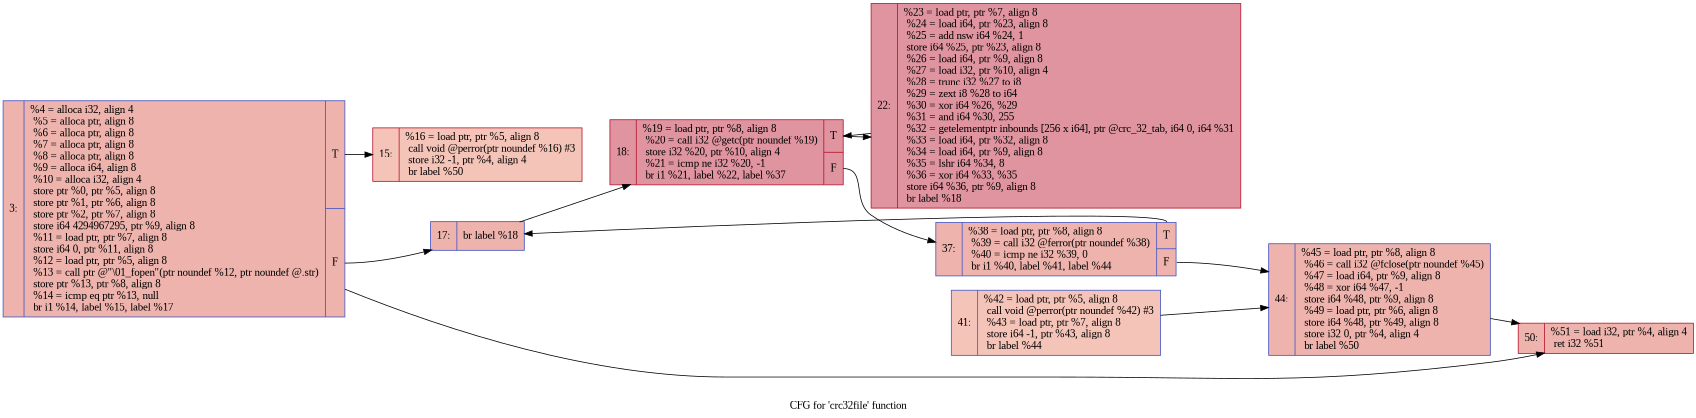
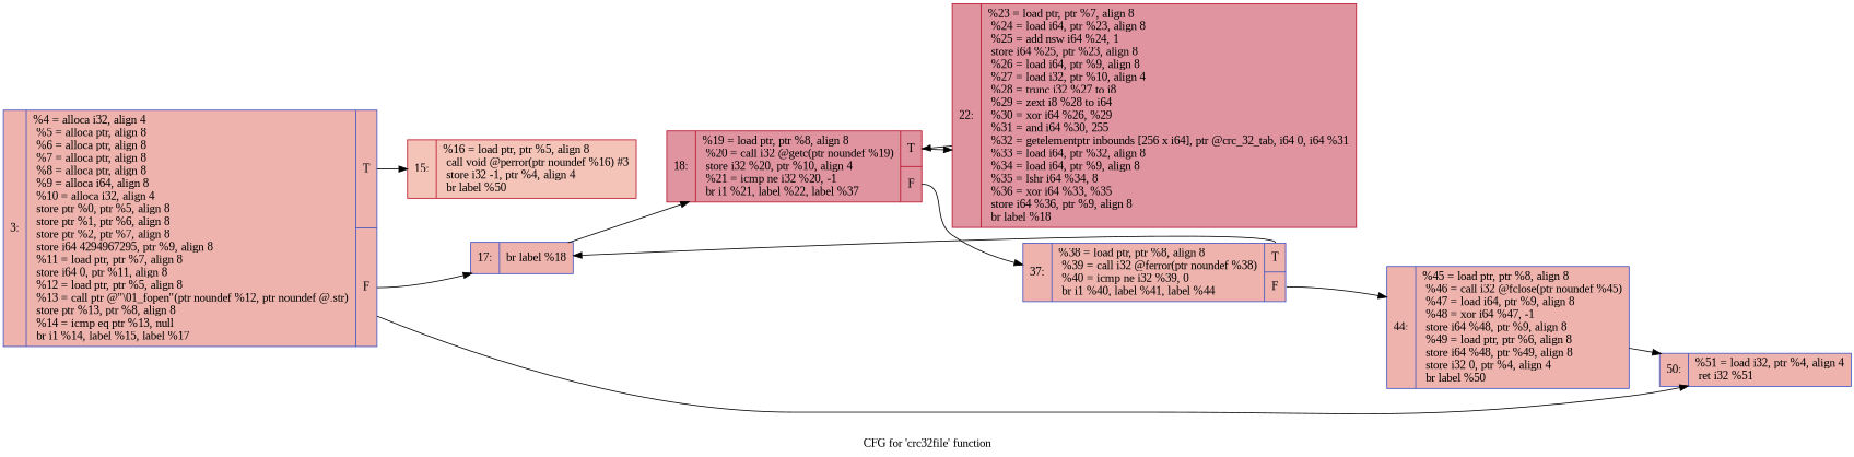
  digraph {
    fontname="Liberation Serif"
    label="CFG for 'crc32file' function"
    rankdir=LR
    node [color="#3d50c3ff" fillcolor="#d6524470" fontname="Liberation Serif" shape=record style=filled]
    edge [fontname="Liberation Serif"]
    n1 [label="{3:\l|  %4 = alloca i32, align 4\l  %5 = alloca ptr, align 8\l  %6 = alloca ptr, align 8\l  %7 = alloca ptr, align 8\l  %8 = alloca ptr, align 8\l  %9 = alloca i64, align 8\l  %10 = alloca i32, align 4\l  store ptr %0, ptr %5, align 8\l  store ptr %1, ptr %6, align 8\l  store ptr %2, ptr %7, align 8\l  store i64 4294967295, ptr %9, align 8\l  %11 = load ptr, ptr %7, align 8\l  store i64 0, ptr %11, align 8\l  %12 = load ptr, ptr %5, align 8\l  %13 = call ptr @\"\\01_fopen\"(ptr noundef %12, ptr noundef @.str)\l  store ptr %13, ptr %8, align 8\l  %14 = icmp eq ptr %13, null\l  br i1 %14, label %15, label %17\l|{<s0>T|<s1>F}}"]
    n2 [color="#b70d28ff" fillcolor="#e97a5f70" label="{15:\l|  %16 = load ptr, ptr %5, align 8\l  call void @perror(ptr noundef %16) #3\l  store i32 -1, ptr %4, align 4\l  br label %50\l}"]
    n3 [label="{17:\l|  br label %18\l}"]
-   n4 [color="#b70d28ff" label="{50:\l|  %51 = load i32, ptr %4, align 4\l  ret i32 %51\l}"]
+   n4 [label="{50:\l|  %51 = load i32, ptr %4, align 4\l  ret i32 %51\l}"]
    n5 [color="#b70d28ff" fillcolor="#b70d2870" label="{18:\l|  %19 = load ptr, ptr %8, align 8\l  %20 = call i32 @getc(ptr noundef %19)\l  store i32 %20, ptr %10, align 4\l  %21 = icmp ne i32 %20, -1\l  br i1 %21, label %22, label %37\l|{<s0>T|<s1>F}}"]
    n6 [color="#b70d28ff" fillcolor="#b70d2870" label="{22:\l|  %23 = load ptr, ptr %7, align 8\l  %24 = load i64, ptr %23, align 8\l  %25 = add nsw i64 %24, 1\l  store i64 %25, ptr %23, align 8\l  %26 = load i64, ptr %9, align 8\l  %27 = load i32, ptr %10, align 4\l  %28 = trunc i32 %27 to i8\l  %29 = zext i8 %28 to i64\l  %30 = xor i64 %26, %29\l  %31 = and i64 %30, 255\l  %32 = getelementptr inbounds [256 x i64], ptr @crc_32_tab, i64 0, i64 %31\l  %33 = load i64, ptr %32, align 8\l  %34 = load i64, ptr %9, align 8\l  %35 = lshr i64 %34, 8\l  %36 = xor i64 %33, %35\l  store i64 %36, ptr %9, align 8\l  br label %18\l}"]
    n7 [label="{37:\l|  %38 = load ptr, ptr %8, align 8\l  %39 = call i32 @ferror(ptr noundef %38)\l  %40 = icmp ne i32 %39, 0\l  br i1 %40, label %41, label %44\l|{<s0>T|<s1>F}}"]
    n8 [label="{44:\l|  %45 = load ptr, ptr %8, align 8\l  %46 = call i32 @fclose(ptr noundef %45)\l  %47 = load i64, ptr %9, align 8\l  %48 = xor i64 %47, -1\l  store i64 %48, ptr %9, align 8\l  %49 = load ptr, ptr %6, align 8\l  store i64 %48, ptr %49, align 8\l  store i32 0, ptr %4, align 4\l  br label %50\l}"]
-   n9 [fillcolor="#e97a5f70" label="{41:\l|  %42 = load ptr, ptr %5, align 8\l  call void @perror(ptr noundef %42) #3\l  %43 = load ptr, ptr %7, align 8\l  store i64 -1, ptr %43, align 8\l  br label %44\l}"]
    n1 -> n2 [tailport=s0]
    n1 -> n3 [tailport=s1]
    n1 -> n4
    n3 -> n5
    n5 -> n6 [tailport=s0]
    n5 -> n7 [tailport=s1]
    n6 -> n5
    n7 -> n3 [tailport=s0]
    n7 -> n8 [tailport=s1]
    n8 -> n4
-   n9 -> n8
  }
